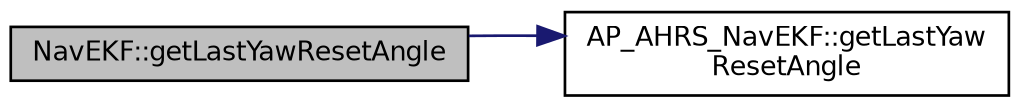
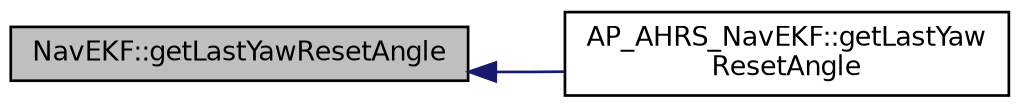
  digraph {
    rankdir=LR
    node [color=black fontname=Helvetica fontsize=10 shape=record style=filled]
    n1 [fillcolor=grey75 fontcolor=black height=0.2 label="NavEKF::getLastYawResetAngle" width=0.4]
    n2 [fillcolor=white height=0.2 label="AP_AHRS_NavEKF::getLastYaw\lResetAngle" width=0.4]
-   n2 -> n1 [color=midnightblue dir=back fontname=Helvetica fontsize=10 labelfontname=Helvetica labelfontsize=10 style=solid]
+   n1 -> n2 [color=midnightblue dir=back fontname=Helvetica fontsize=10 labelfontname=Helvetica labelfontsize=10 style=solid]
  }
